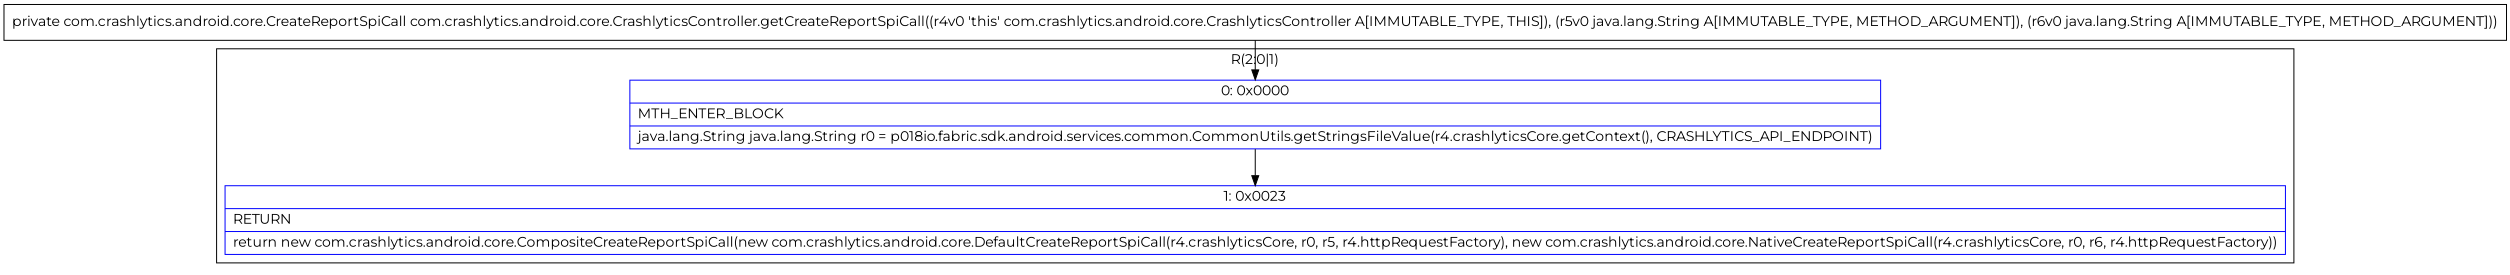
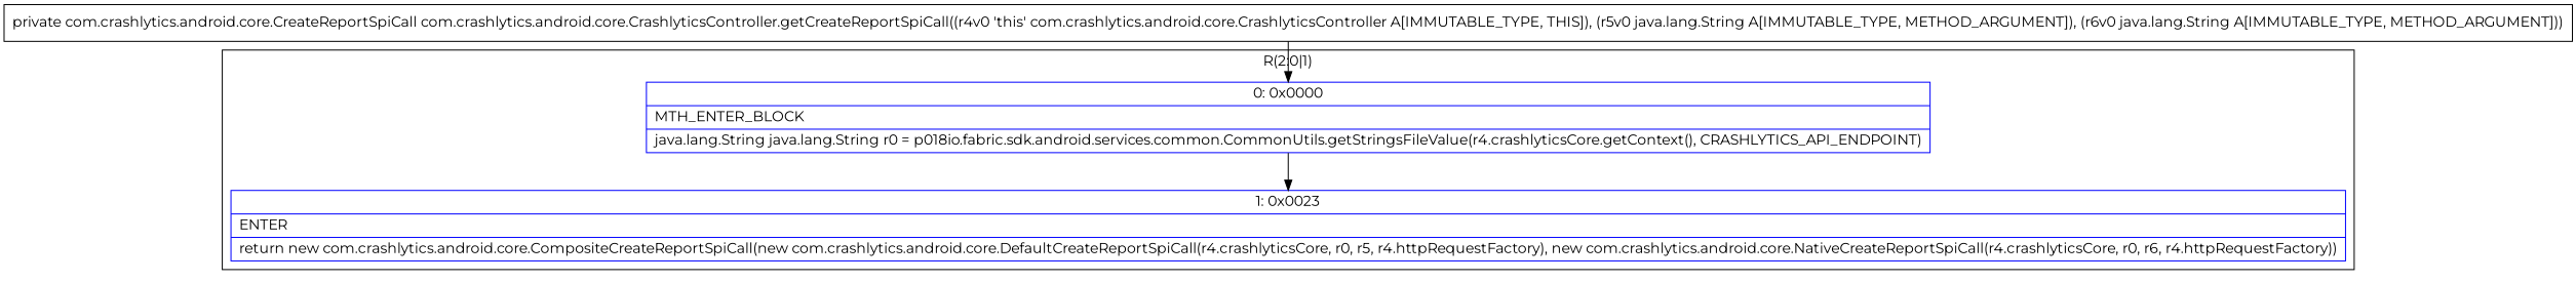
  digraph {
    fontname=Montserrat
    node [color=blue shape=record fontname=Montserrat]
    edge [fontname=Montserrat]
    n1 [label="{0\:\ 0x0000|MTH_ENTER_BLOCK\l|java.lang.String java.lang.String r0 = p018io.fabric.sdk.android.services.common.CommonUtils.getStringsFileValue(r4.crashlyticsCore.getContext(), CRASHLYTICS_API_ENDPOINT)\l}"]
-   n2 [label="{1\:\ 0x0023|RETURN\l|return new com.crashlytics.android.core.CompositeCreateReportSpiCall(new com.crashlytics.android.core.DefaultCreateReportSpiCall(r4.crashlyticsCore, r0, r5, r4.httpRequestFactory), new com.crashlytics.android.core.NativeCreateReportSpiCall(r4.crashlyticsCore, r0, r6, r4.httpRequestFactory))\l}"]
+   n2 [label="{1\:\ 0x0023|ENTER\l|return new com.crashlytics.android.core.CompositeCreateReportSpiCall(new com.crashlytics.android.core.DefaultCreateReportSpiCall(r4.crashlyticsCore, r0, r5, r4.httpRequestFactory), new com.crashlytics.android.core.NativeCreateReportSpiCall(r4.crashlyticsCore, r0, r6, r4.httpRequestFactory))\l}"]
    n3 [label="{private com.crashlytics.android.core.CreateReportSpiCall com.crashlytics.android.core.CrashlyticsController.getCreateReportSpiCall((r4v0 'this' com.crashlytics.android.core.CrashlyticsController A[IMMUTABLE_TYPE, THIS]), (r5v0 java.lang.String A[IMMUTABLE_TYPE, METHOD_ARGUMENT]), (r6v0 java.lang.String A[IMMUTABLE_TYPE, METHOD_ARGUMENT])) }" color=""]
    subgraph cluster_1 {
      label="R(2:0|1)"
      n1
      n2
    }
    n1 -> n2
    n3 -> n1
  }
